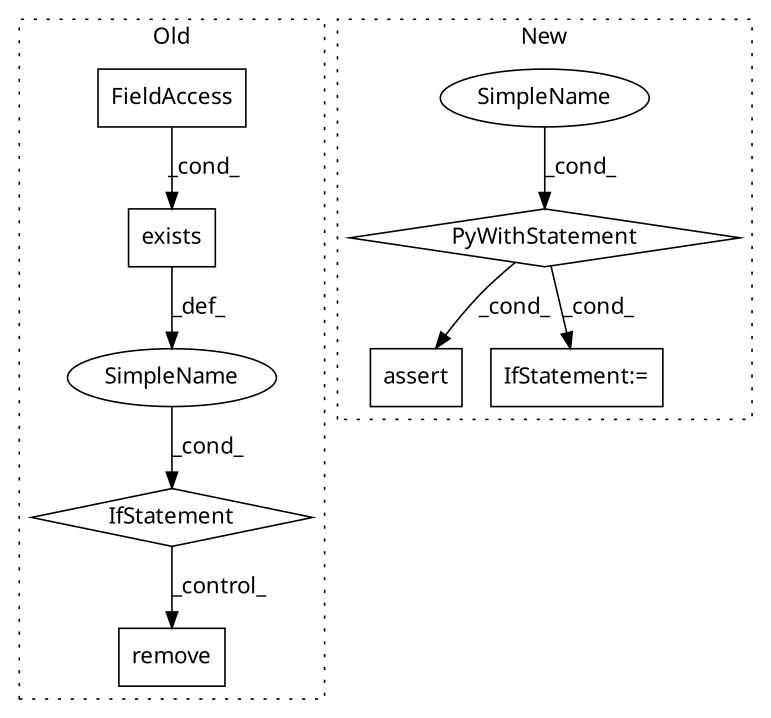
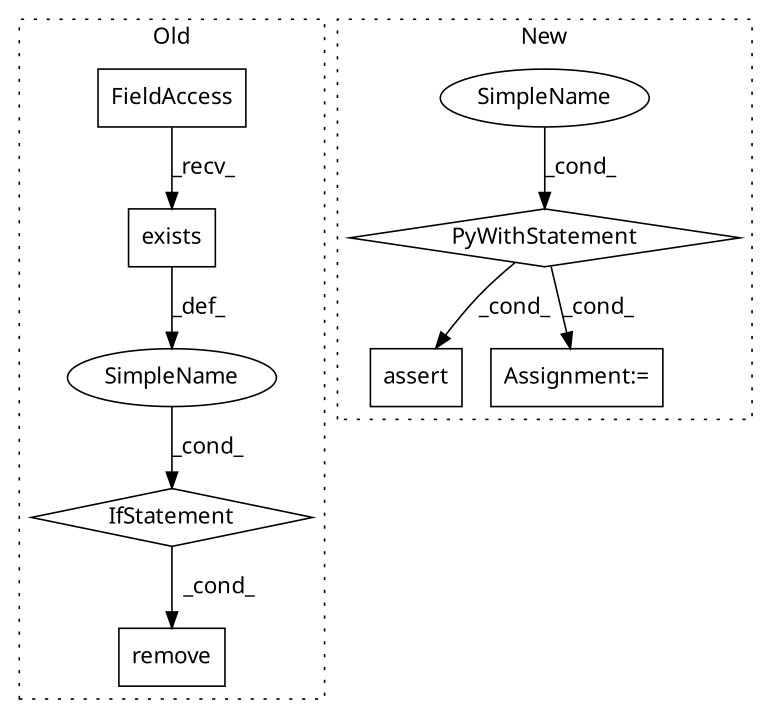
  digraph {
    fontname="Noto Sans"
    node [a=32 fontname="Noto Sans" shape=box]
    edge [fontname="Noto Sans"]
    n1 [l="7,1" label=remove s="837,891"]
    n2 [a=25 l="4,2" label=IfStatement s="657,701" shape=diamond]
    n3 [a=42 label=SimpleName shape=ellipse]
    n4 [l="7,1" label=exists s="669,700"]
    n5 [a=22 l=7 label=FieldAccess s=661]
    n6 [l="19,1" label=assert s="2206,2272"]
    n7 [a=42 label=SimpleName shape=ellipse]
    n8 [a=104 l="10,2" label=PyWithStatement s="562,592" shape=diamond]
-   n9 [a=7 l=1 label="IfStatement:=" s=1917]
+   n9 [a=7 l=1 label="Assignment:=" s=1917]
    subgraph cluster_1 {
      label=Old
      style=dotted
      n1
      n2
      n3
      n4
      n5
    }
    subgraph cluster_2 {
      label=New
      style=dotted
      n6
      n7
      n8
      n9
    }
-   n2 -> n1 [label=_control_]
+   n2 -> n1 [label=_cond_]
    n3 -> n2 [label=_cond_]
    n4 -> n3 [label=_def_]
-   n5 -> n4 [label=_cond_]
+   n5 -> n4 [label=_recv_]
    n7 -> n8 [label=_cond_]
    n8 -> n6 [label=_cond_]
    n8 -> n9 [label=_cond_]
  }
